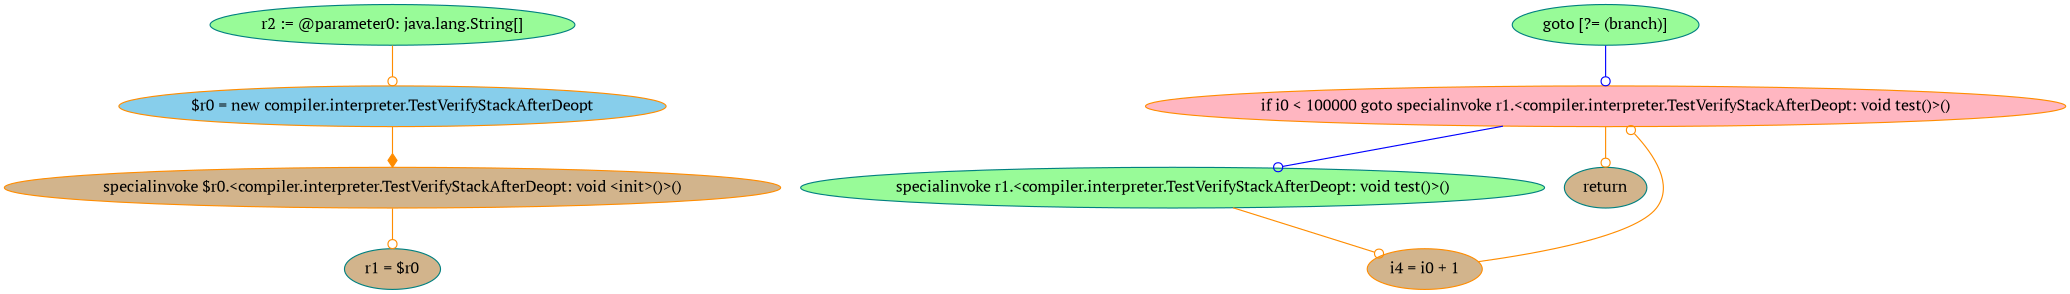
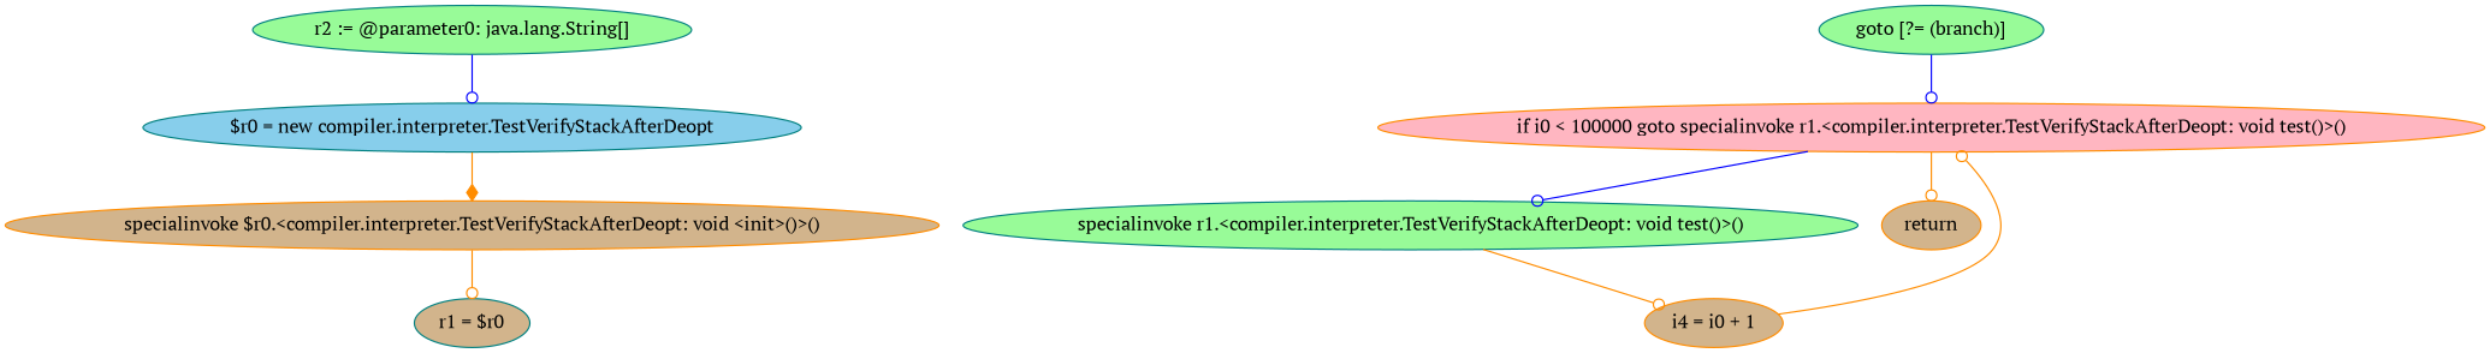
  digraph {
    fontname="PT Serif"
    node [color=darkorange fillcolor=tan fontname="PT Serif" style=filled]
    edge [arrowhead=odot color=darkorange fontname="PT Serif"]
    "r2 := @parameter0: java.lang.String[]" [color=teal fillcolor=palegreen]
-   "$r0 = new compiler.interpreter.TestVerifyStackAfterDeopt" [fillcolor=skyblue]
+   "$r0 = new compiler.interpreter.TestVerifyStackAfterDeopt" [color=teal fillcolor=skyblue]
    "specialinvoke $r0.<compiler.interpreter.TestVerifyStackAfterDeopt: void <init>()>()"
    "r1 = $r0" [color=teal]
    "goto [?= (branch)]" [color=teal fillcolor=palegreen]
    "if i0 < 100000 goto specialinvoke r1.<compiler.interpreter.TestVerifyStackAfterDeopt: void test()>()" [fillcolor=lightpink]
    "specialinvoke r1.<compiler.interpreter.TestVerifyStackAfterDeopt: void test()>()" [color=teal fillcolor=palegreen]
-   return [color=teal]
+   return
    n9 [label="i4 = i0 + 1"]
-   "r2 := @parameter0: java.lang.String[]" -> "$r0 = new compiler.interpreter.TestVerifyStackAfterDeopt"
+   "r2 := @parameter0: java.lang.String[]" -> "$r0 = new compiler.interpreter.TestVerifyStackAfterDeopt" [color=blue]
    "$r0 = new compiler.interpreter.TestVerifyStackAfterDeopt" -> "specialinvoke $r0.<compiler.interpreter.TestVerifyStackAfterDeopt: void <init>()>()" [arrowhead=diamond]
    "specialinvoke $r0.<compiler.interpreter.TestVerifyStackAfterDeopt: void <init>()>()" -> "r1 = $r0"
    "goto [?= (branch)]" -> "if i0 < 100000 goto specialinvoke r1.<compiler.interpreter.TestVerifyStackAfterDeopt: void test()>()" [color=blue]
    "if i0 < 100000 goto specialinvoke r1.<compiler.interpreter.TestVerifyStackAfterDeopt: void test()>()" -> "specialinvoke r1.<compiler.interpreter.TestVerifyStackAfterDeopt: void test()>()" [color=blue]
    "if i0 < 100000 goto specialinvoke r1.<compiler.interpreter.TestVerifyStackAfterDeopt: void test()>()" -> return
    "specialinvoke r1.<compiler.interpreter.TestVerifyStackAfterDeopt: void test()>()" -> n9
    n9 -> "if i0 < 100000 goto specialinvoke r1.<compiler.interpreter.TestVerifyStackAfterDeopt: void test()>()"
  }
